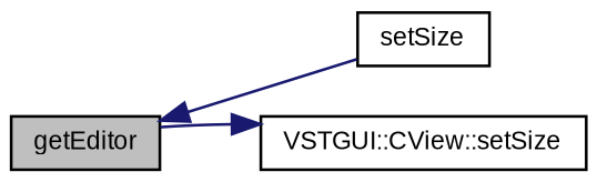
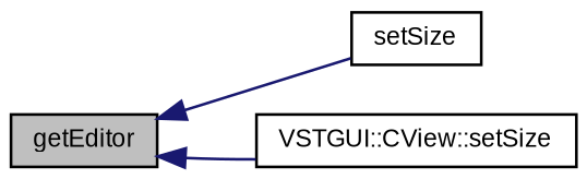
  digraph {
    rankdir=LR
    node [color=black fontname=Arial fontsize=9 shape=record]
    edge [color=midnightblue dir=back fontname=Arial fontsize=9 labelfontname=Arial labelfontsize=9 style=solid]
    n1 [fillcolor=grey75 fontcolor=black height=0.2 label=getEditor style=filled width=0.4]
    n2 [height=0.2 label=setSize width=0.4]
    n3 [height=0.2 label="VSTGUI::CView::setSize" width=0.4]
    n1 -> n2
-   n3 -> n1
+   n1 -> n3
  }
